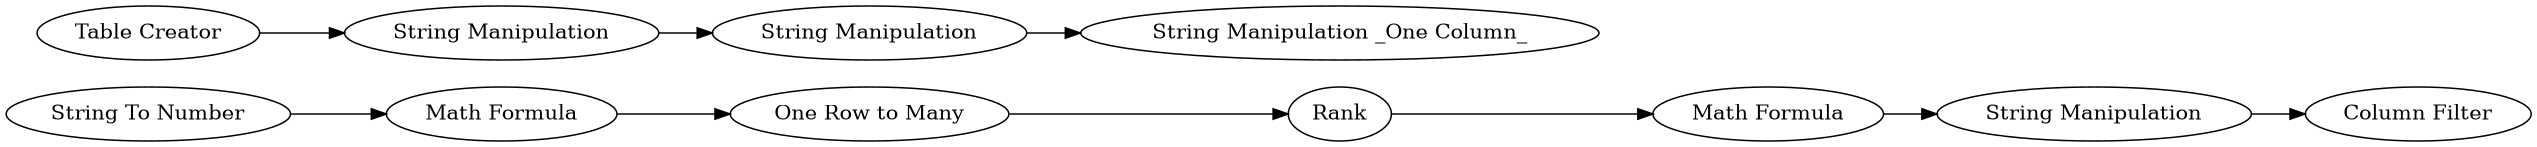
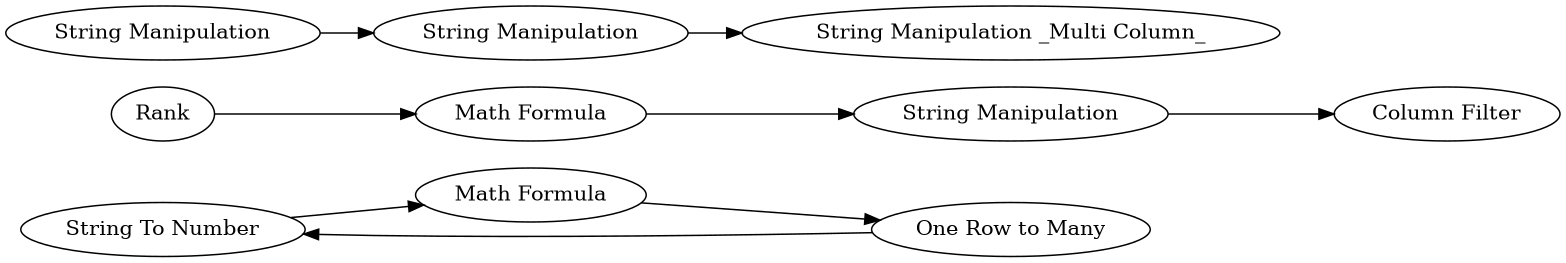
  digraph {
    rankdir=LR
    n1 [label="String To Number"]
    n2 [label="Math Formula"]
    n3 [label="One Row to Many"]
    n4 [label=Rank]
    n5 [label="String Manipulation"]
    n6 [label="String Manipulation"]
-   n7 [label="String Manipulation _One Column_"]
-   n8 [label="Table Creator"]
+   n7 [label="String Manipulation _Multi Column_"]
    n9 [label="Math Formula"]
    n10 [label="String Manipulation"]
    n11 [label="Column Filter"]
    n1 -> n2
    n2 -> n3
-   n3 -> n4
+   n3 -> n1
    n4 -> n9
    n5 -> n6
    n6 -> n7
-   n8 -> n5
    n9 -> n10
    n10 -> n11
  }
